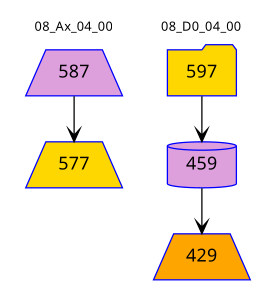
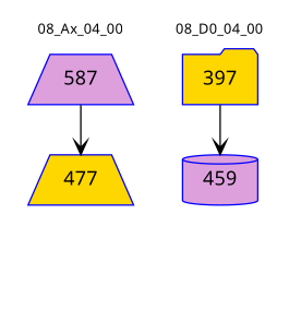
  digraph {
    fontname="Noto Sans"
    node [color=blue fillcolor=plum fontname="Noto Sans" shape=trapezium style=filled]
    edge [arrowhead=vee color=black fontname="Noto Sans"]
    n1 [label=587]
-   n2 [fillcolor=gold label=577]
-   n3 [fillcolor=gold label=597 shape=folder]
+   n2 [fillcolor=gold label=477]
+   n3 [fillcolor=gold label=397 shape=folder]
    n4 [label=459 shape=cylinder]
-   n5 [fillcolor=orange label=429]
    subgraph cluster_1 {
      color=white
      fontsize=10
      label="08_Ax_04_00"
      n1
      n2
    }
    subgraph cluster_2 {
      color=white
      fontsize=10
      label="08_D0_04_00"
      n3
      n4
-     n5
    }
    n1 -> n2
    n3 -> n4
-   n4 -> n5
  }
